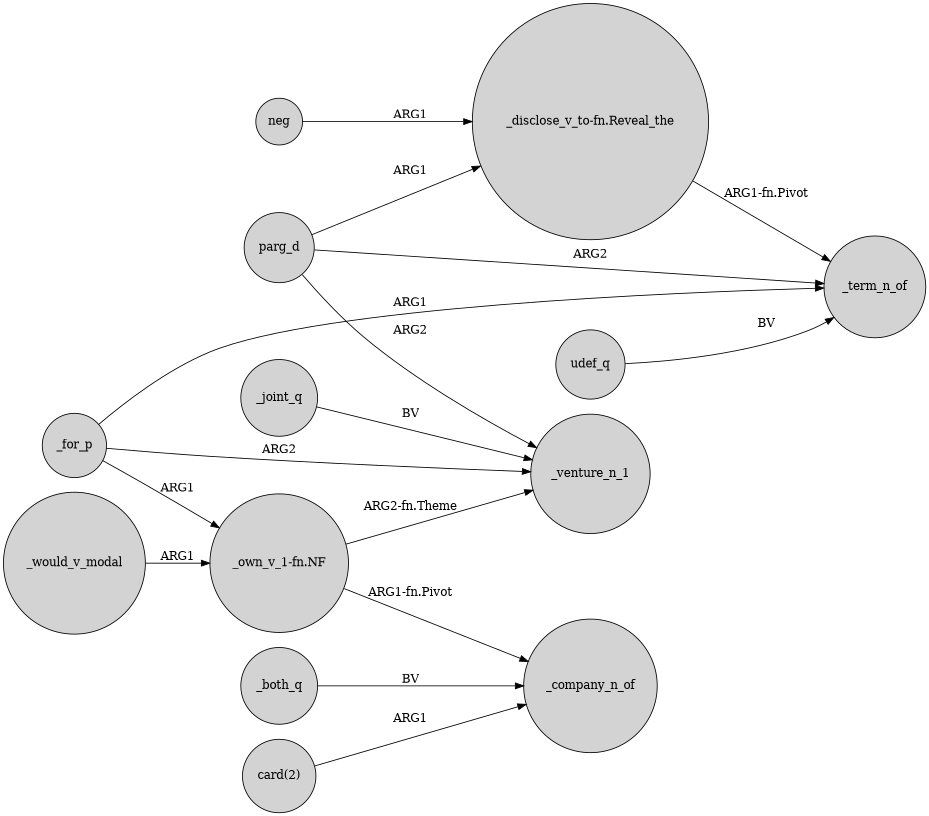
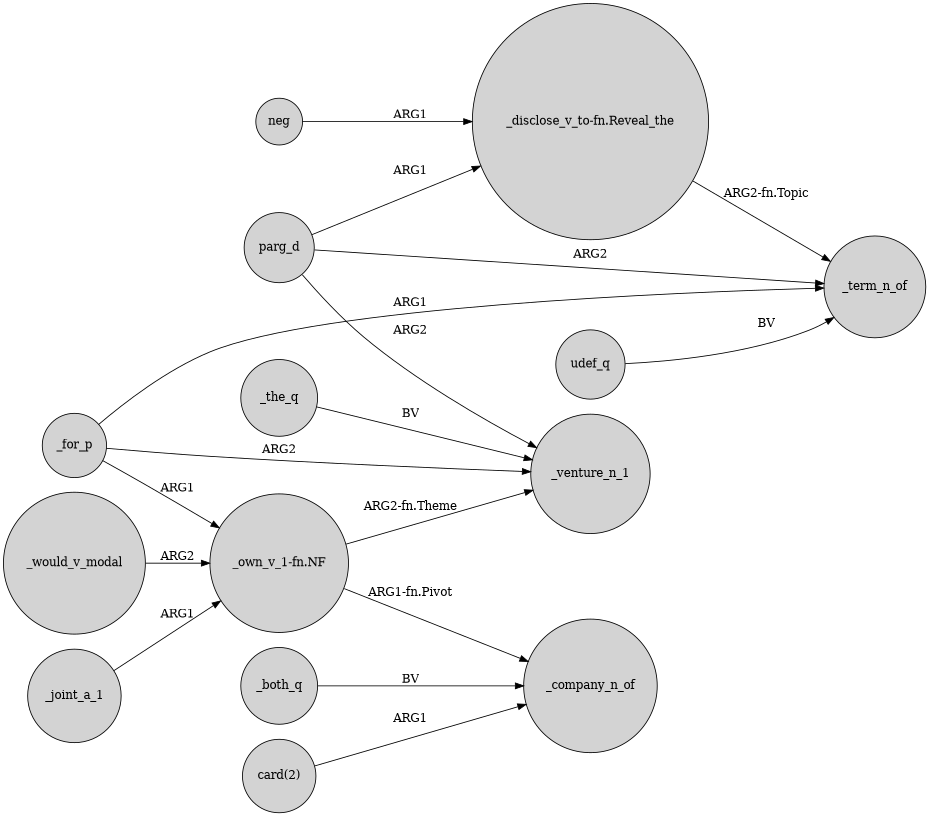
  digraph {
    rankdir=LR
    node [shape=circle style=filled]
    parg_d
    _term_n_of
    _venture_n_1
    n4 [label="_disclose_v_to-fn.Reveal_the"]
    "_own_v_1-fn.NF"
    _company_n_of
    _both_q
    _for_p
    "card(2)"
    neg
    udef_q
-   _the_q [label=_joint_q]
+   _the_q
    _would_v_modal
+   _joint_a_1
    parg_d -> _term_n_of [label=ARG2]
    parg_d -> _venture_n_1 [label=ARG2]
    parg_d -> n4 [label=ARG1]
-   n4 -> _term_n_of [label="ARG1-fn.Pivot"]
+   n4 -> _term_n_of [label="ARG2-fn.Topic"]
    "_own_v_1-fn.NF" -> _venture_n_1 [label="ARG2-fn.Theme"]
    "_own_v_1-fn.NF" -> _company_n_of [label="ARG1-fn.Pivot"]
    _both_q -> _company_n_of [label=BV]
    _for_p -> _term_n_of [label=ARG1]
    _for_p -> _venture_n_1 [label=ARG2]
    _for_p -> "_own_v_1-fn.NF" [label=ARG1]
    "card(2)" -> _company_n_of [label=ARG1]
    neg -> n4 [label=ARG1]
    udef_q -> _term_n_of [label=BV]
    _the_q -> _venture_n_1 [label=BV]
-   _would_v_modal -> "_own_v_1-fn.NF" [label=ARG1]
+   _would_v_modal -> "_own_v_1-fn.NF" [label=ARG2]
+   _joint_a_1 -> "_own_v_1-fn.NF" [label=ARG1]
  }
